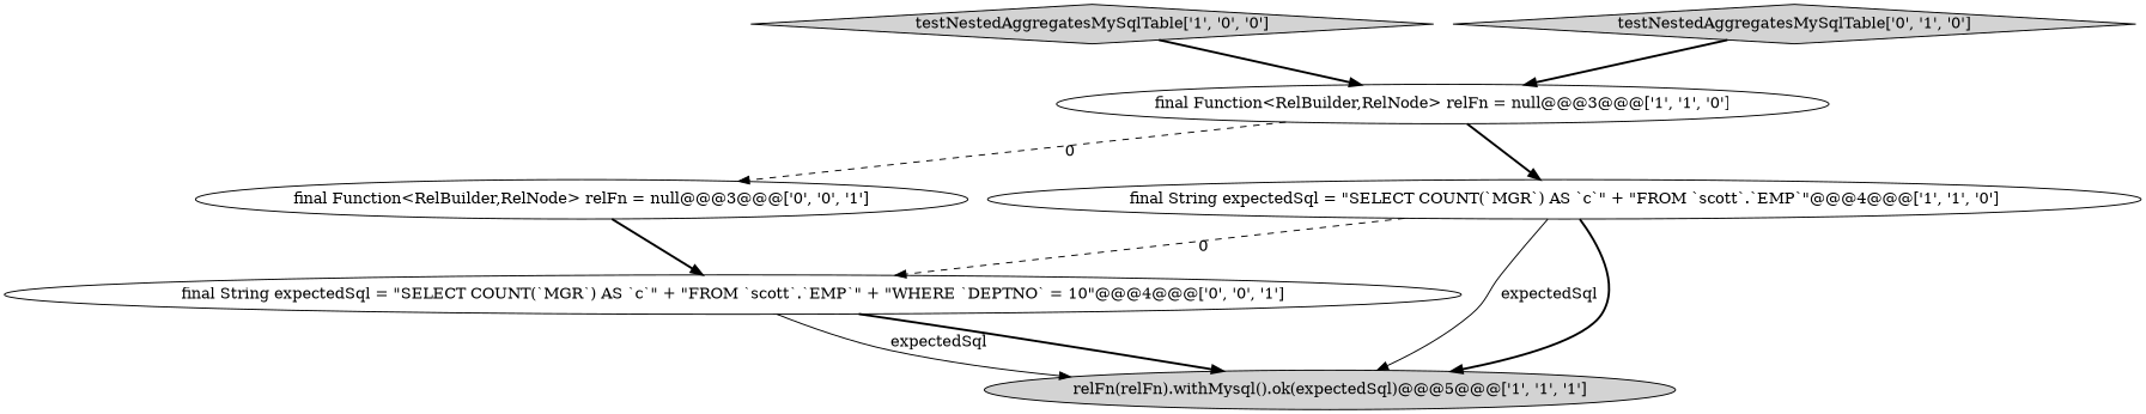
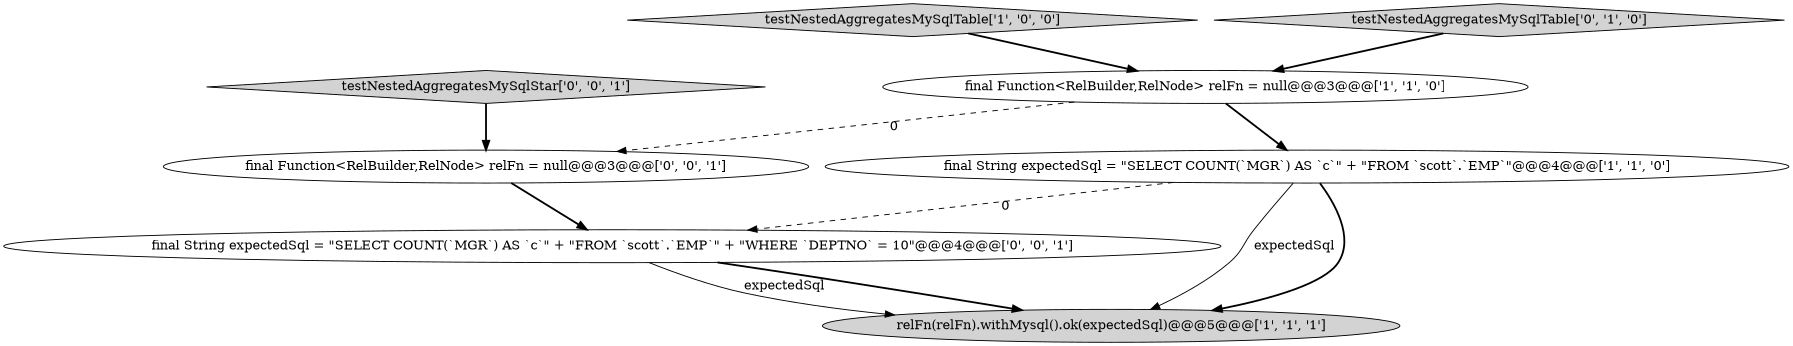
  digraph {
    node [fillcolor=white shape=ellipse style=filled]
    edge [style=bold]
    n1 [label="final Function<RelBuilder,RelNode> relFn = null@@@3@@@['0', '0', '1']"]
    n2 [label="final String expectedSql = \"SELECT COUNT(`MGR`) AS `c`\" + \"FROM `scott`.`EMP`\" + \"WHERE `DEPTNO` = 10\"@@@4@@@['0', '0', '1']"]
    n3 [label="final String expectedSql = \"SELECT COUNT(`MGR`) AS `c`\" + \"FROM `scott`.`EMP`\"@@@4@@@['1', '1', '0']"]
    n4 [fillcolor=lightgray label="relFn(relFn).withMysql().ok(expectedSql)@@@5@@@['1', '1', '1']"]
    n5 [fillcolor=lightgray label="testNestedAggregatesMySqlTable['1', '0', '0']" shape=diamond]
    n6 [label="final Function<RelBuilder,RelNode> relFn = null@@@3@@@['1', '1', '0']"]
+   n7 [fillcolor=lightgray label="testNestedAggregatesMySqlStar['0', '0', '1']" shape=diamond]
    n8 [fillcolor=lightgray label="testNestedAggregatesMySqlTable['0', '1', '0']" shape=diamond]
    n1 -> n2
    n2 -> n4
    n2 -> n4 [label=expectedSql style=solid]
    n3 -> n2 [label=0 style=dashed]
    n3 -> n4
    n3 -> n4 [label=expectedSql style=solid]
    n5 -> n6
    n6 -> n1 [label=0 style=dashed]
    n6 -> n3
+   n7 -> n1
    n8 -> n6
  }
